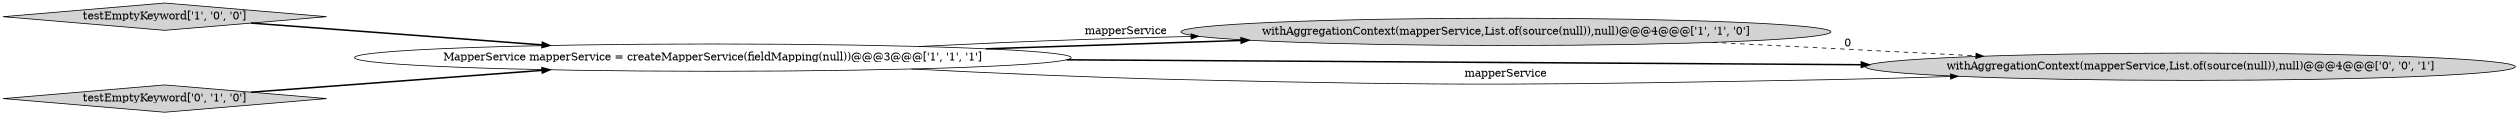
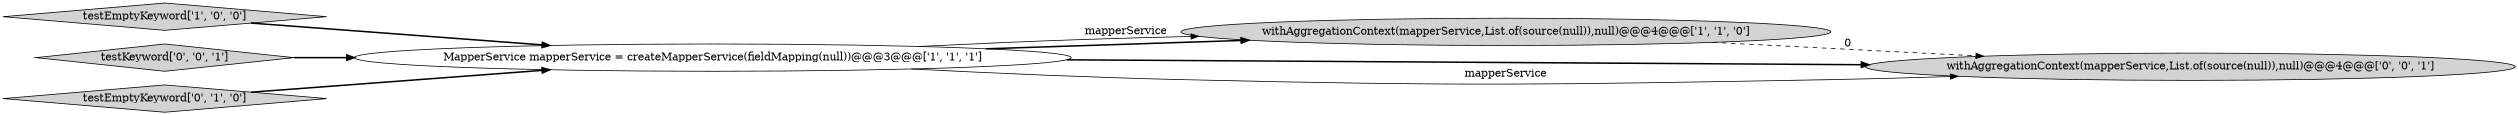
  digraph {
    rankdir=LR
    node [fillcolor=lightgray shape=ellipse style=filled]
    edge [style=bold]
    n1 [label="withAggregationContext(mapperService,List.of(source(null)),null)@@@4@@@['1', '1', '0']"]
    n2 [label="withAggregationContext(mapperService,List.of(source(null)),null)@@@4@@@['0', '0', '1']"]
    n3 [label="testEmptyKeyword['1', '0', '0']" shape=diamond]
    n4 [fillcolor=white label="MapperService mapperService = createMapperService(fieldMapping(null))@@@3@@@['1', '1', '1']"]
+   n5 [label="testKeyword['0', '0', '1']" shape=diamond]
    n6 [label="testEmptyKeyword['0', '1', '0']" shape=diamond]
    n1 -> n2 [label=0 style=dashed]
    n3 -> n4
    n4 -> n1 [label=mapperService style=solid]
    n4 -> n1
    n4 -> n2
    n4 -> n2 [label=mapperService style=solid]
+   n5 -> n4
    n6 -> n4
  }
